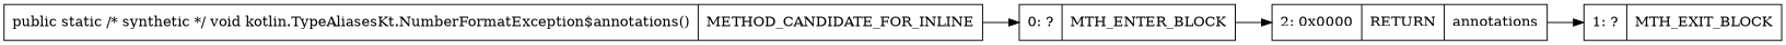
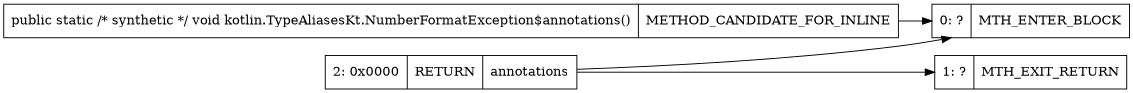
  digraph {
    rankdir=LR
    node [shape=record]
    n1 [label="{0\:\ ?|MTH_ENTER_BLOCK\l}"]
    n2 [label="{2\:\ 0x0000|RETURN\l|annotations\l}"]
-   n3 [label="{1\:\ ?|MTH_EXIT_BLOCK\l}"]
+   n3 [label="{1\:\ ?|MTH_EXIT_RETURN\l}"]
    n4 [label="{public static \/* synthetic *\/ void kotlin.TypeAliasesKt.NumberFormatException$annotations()  | METHOD_CANDIDATE_FOR_INLINE\l}"]
-   n1 -> n2
+   n2 -> n1
    n2 -> n3
    n4 -> n1
  }
